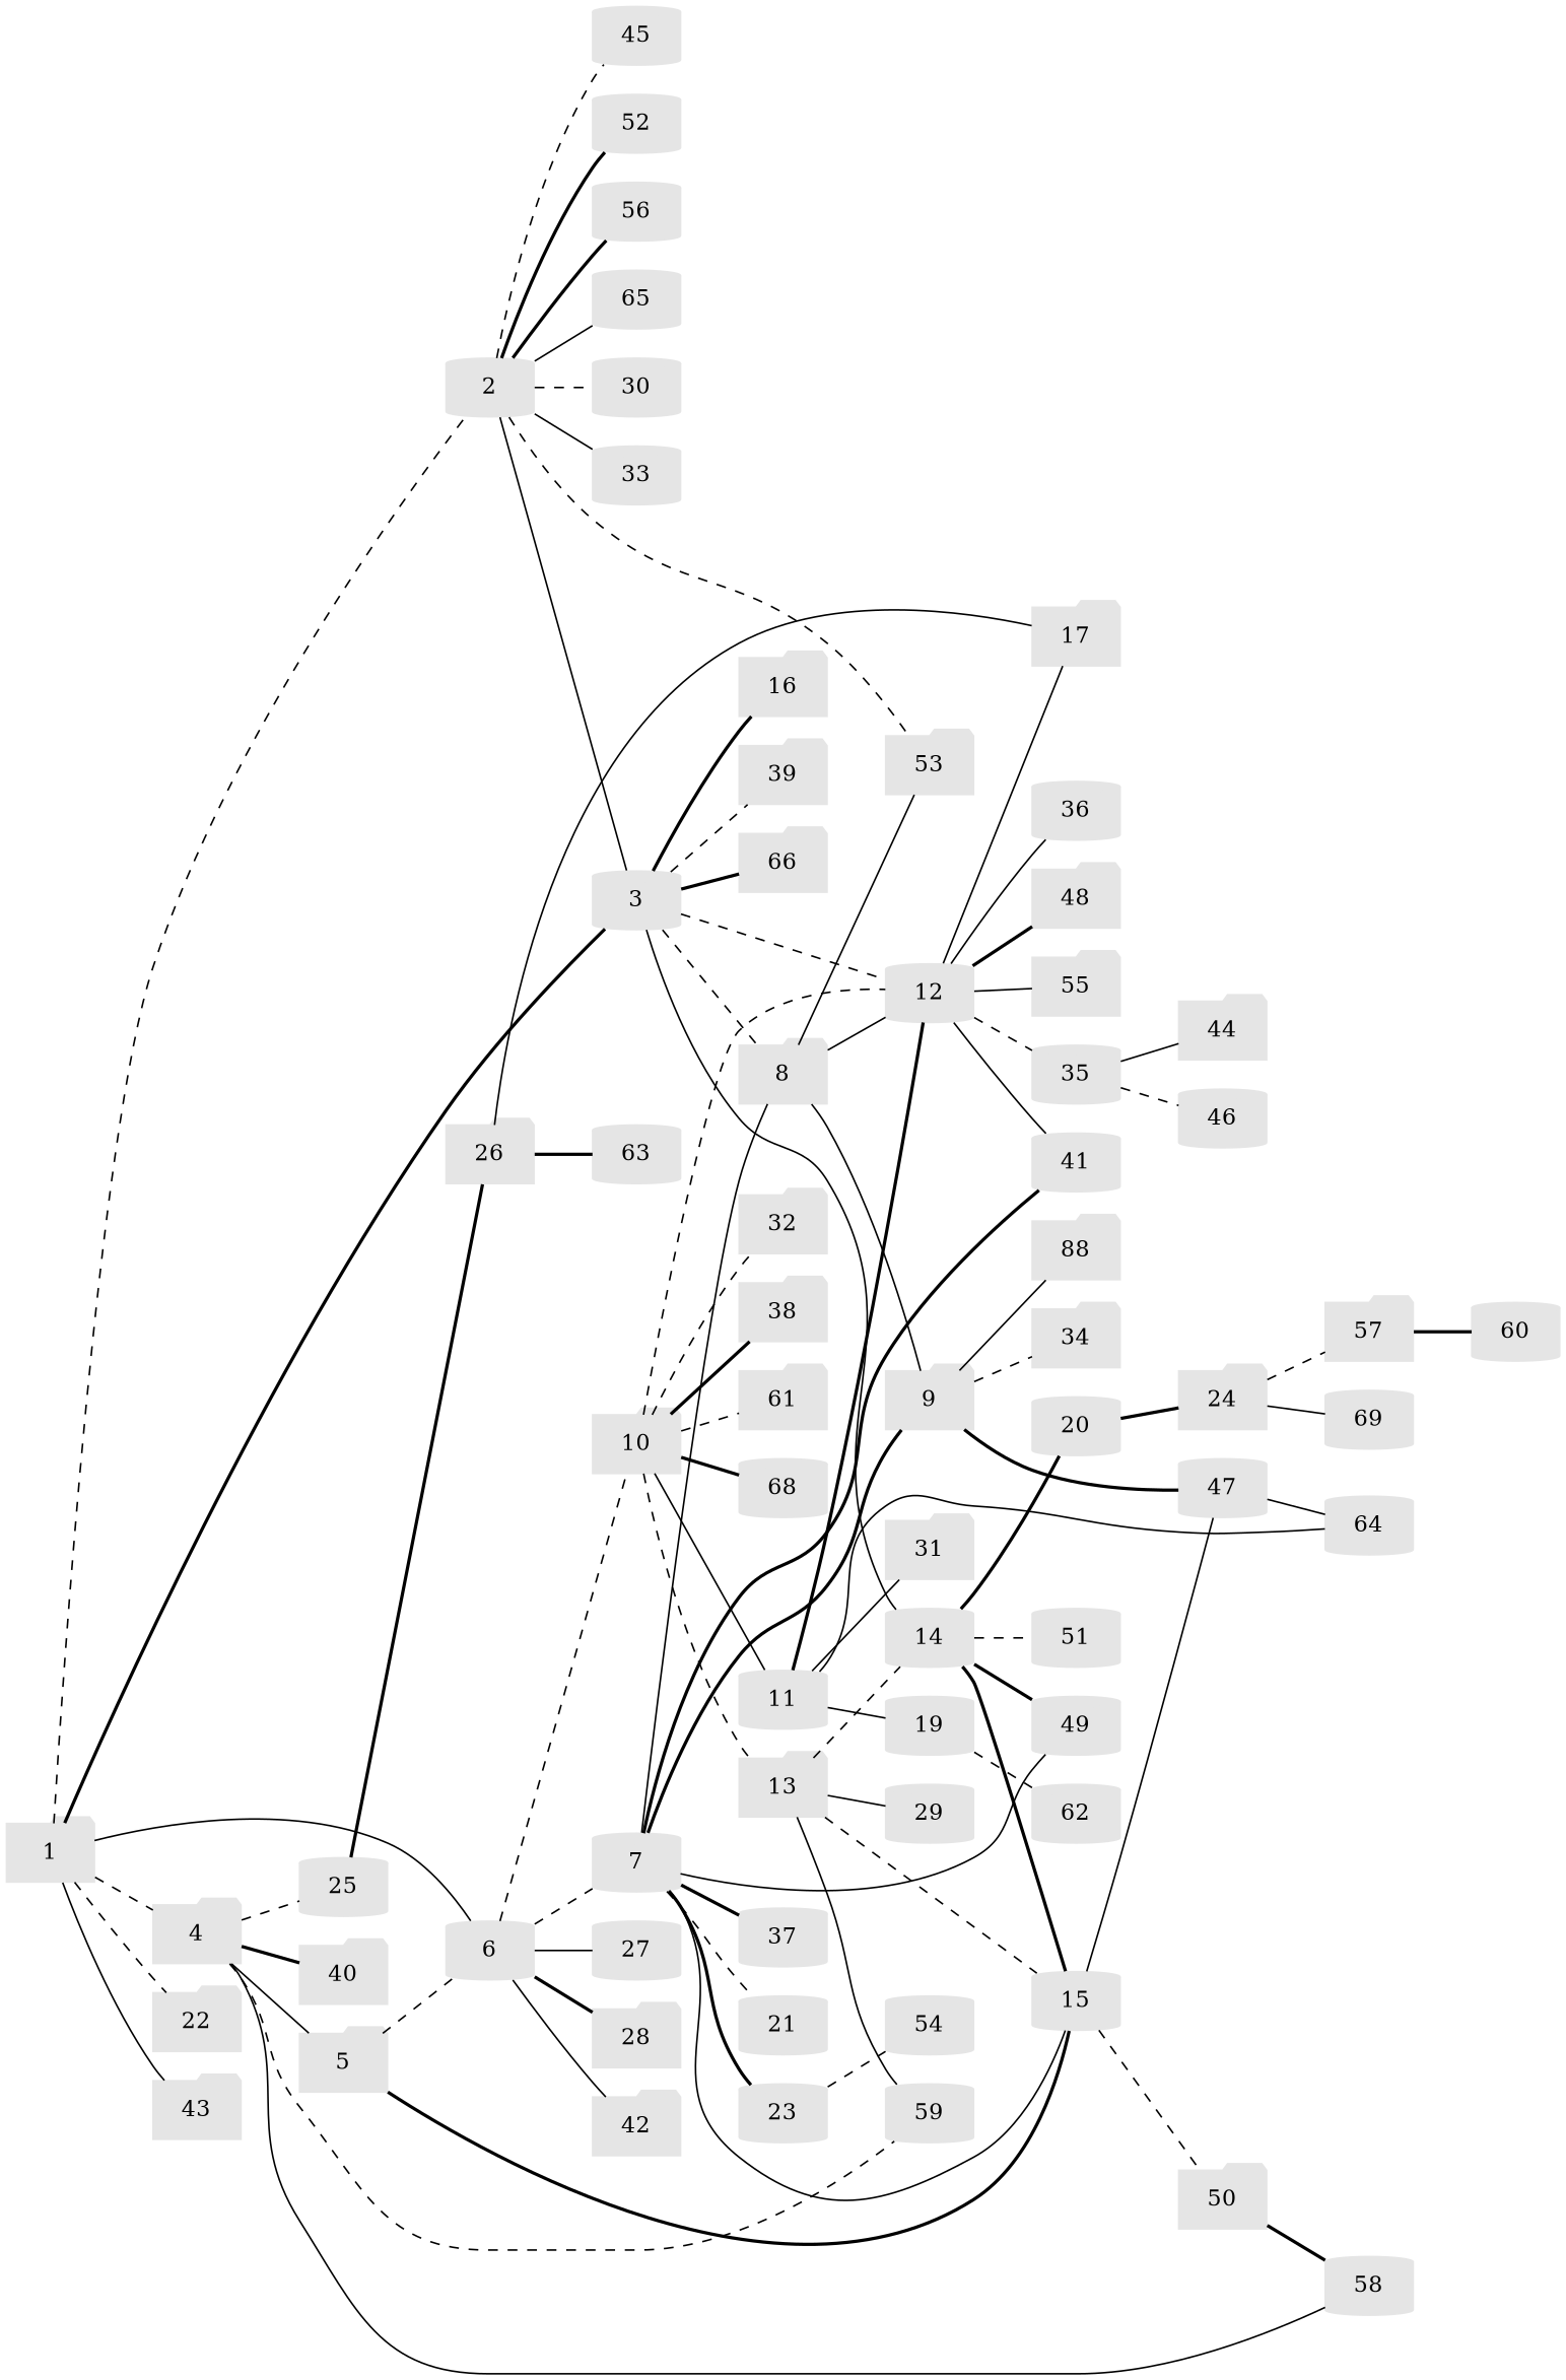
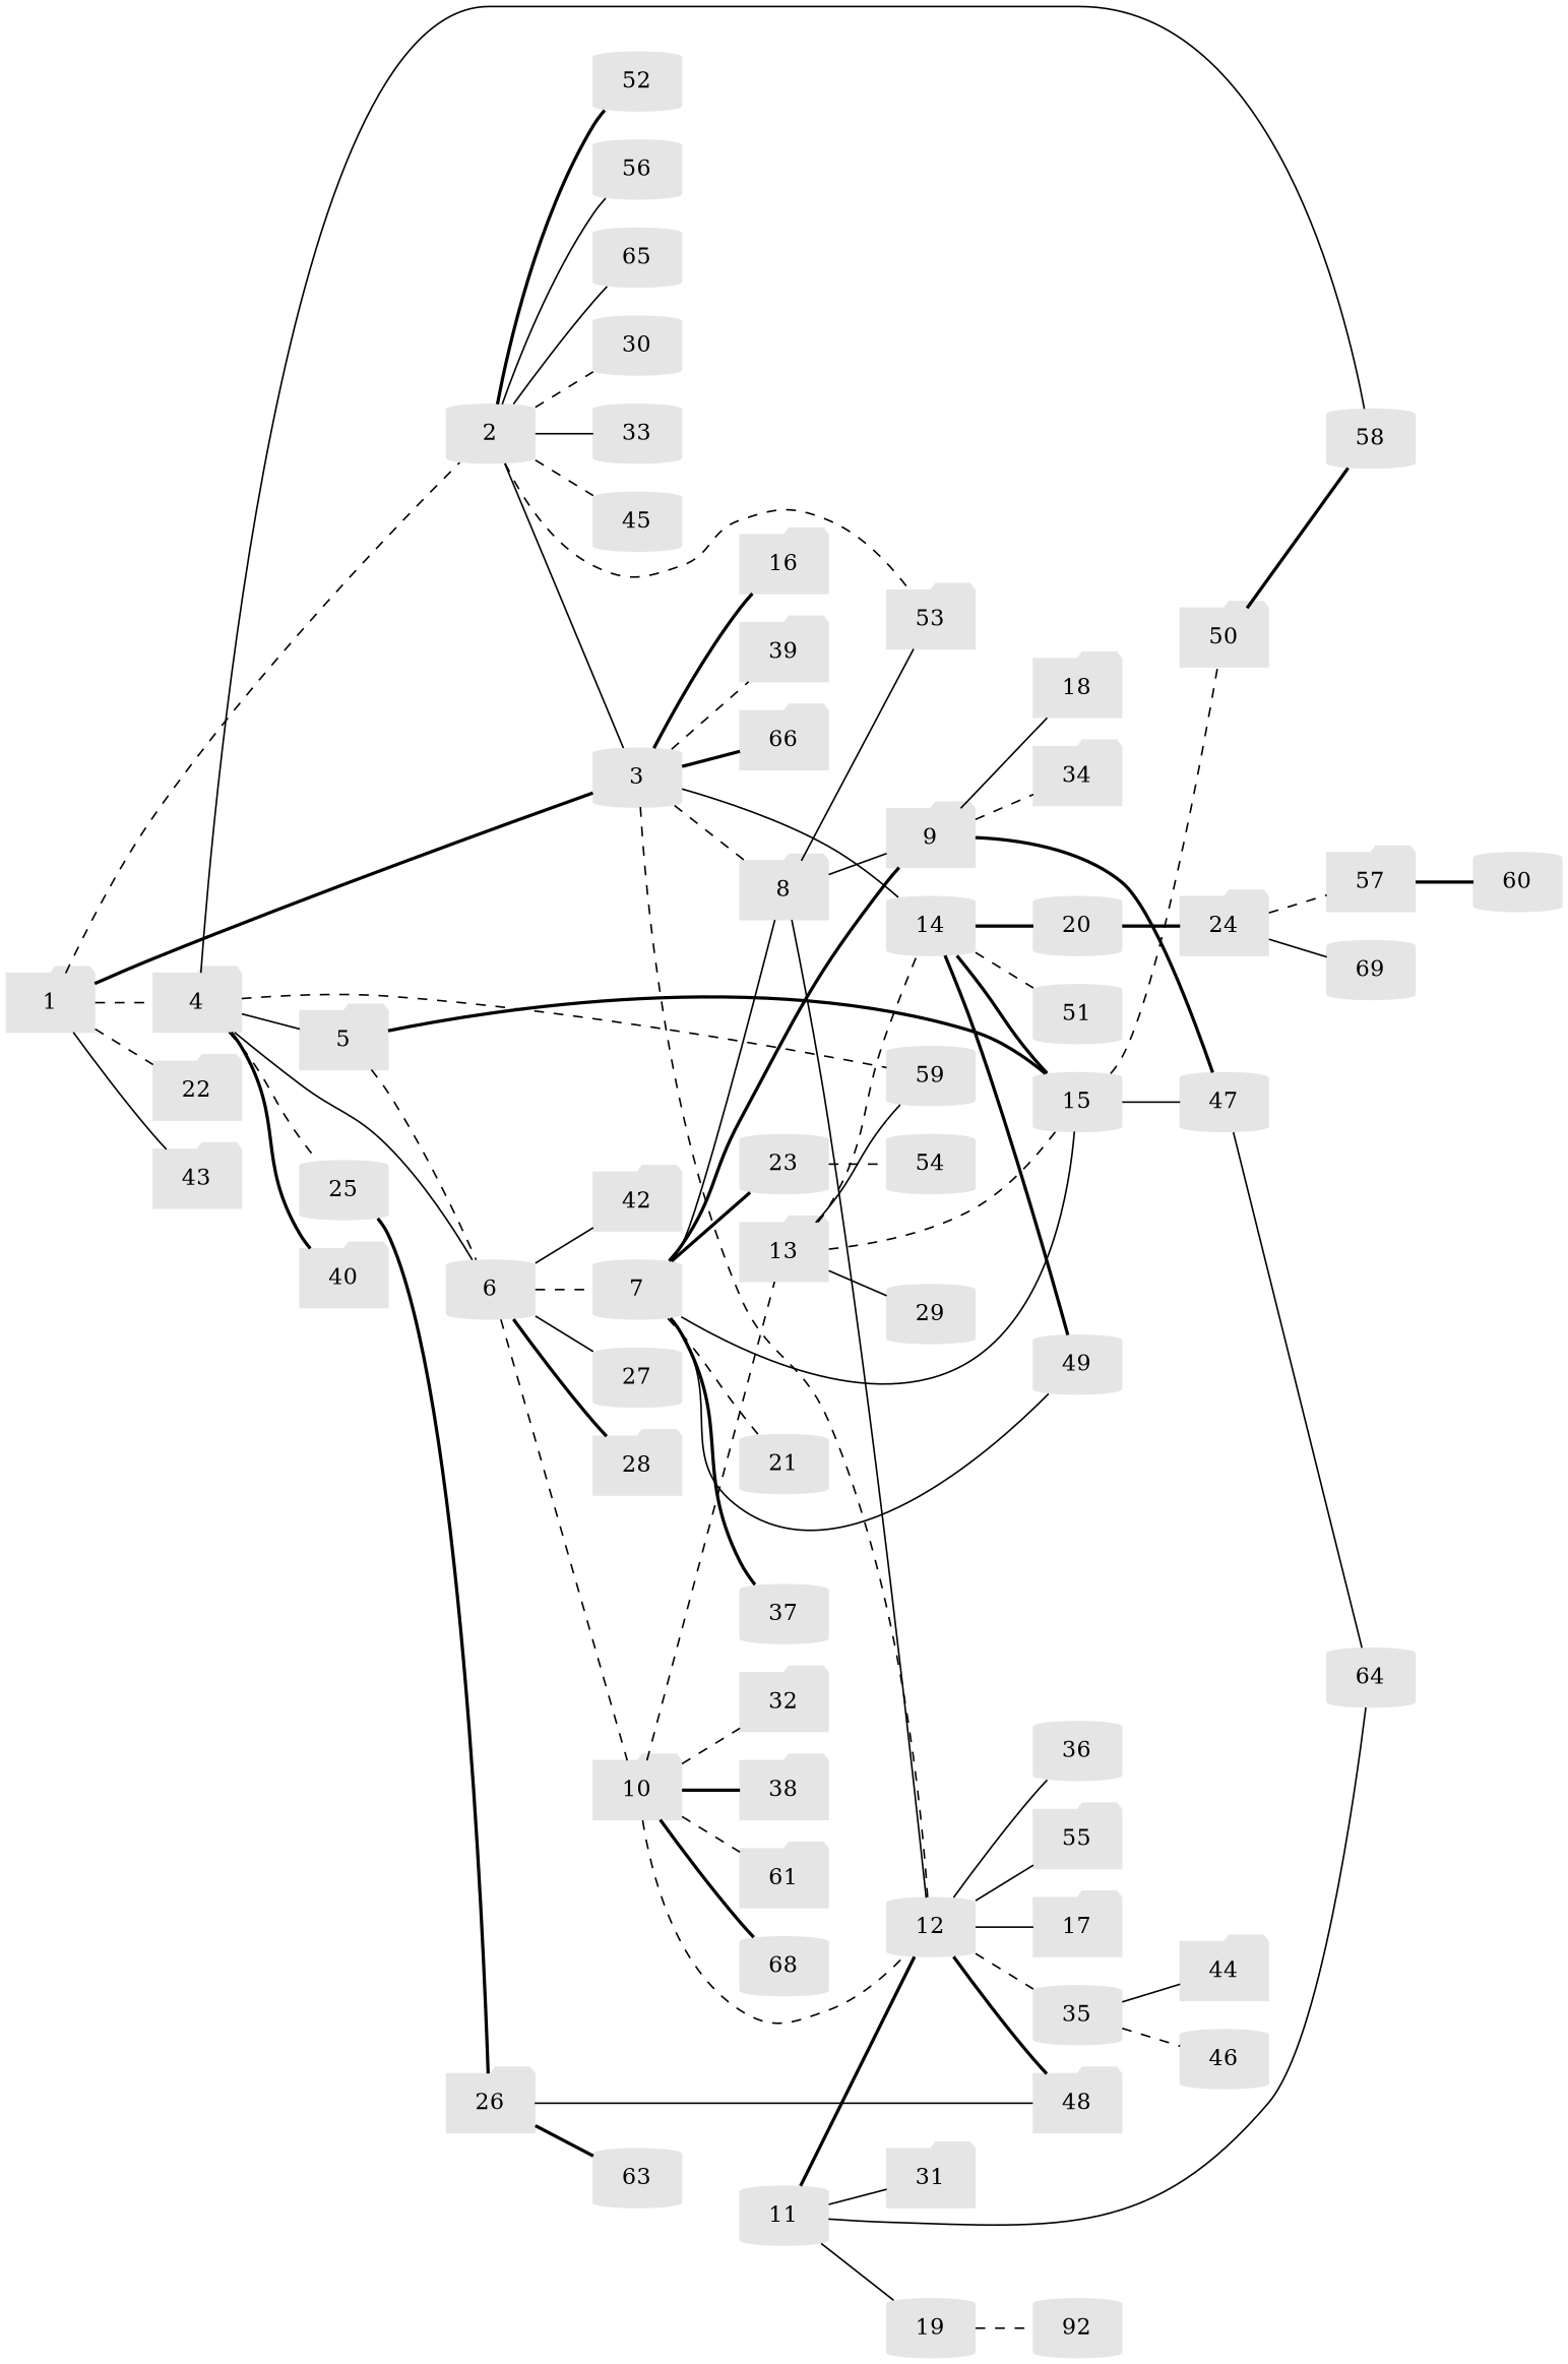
  graph {
    rankdir=LR
    node [color=gray90 shape=cylinder style=filled]
    edge [style=solid]
    1 [shape=folder]
    2
    3
    4 [shape=folder]
    22 [shape=folder]
    43 [shape=folder]
    30
    33
    45
    52
    53 [shape=folder]
    56
    65
    8 [shape=folder]
    12
    14
    16 [shape=folder]
    39 [shape=folder]
    66 [shape=folder]
    5 [shape=folder]
    6
    25
    40 [shape=folder]
    58
    59
    9 [shape=folder]
-   41
    17 [shape=folder]
    35
    36
    48 [shape=folder]
    55 [shape=folder]
    15
    49
    20
    51
    7
    10 [shape=folder]
    27
    28 [shape=folder]
    42 [shape=folder]
    26 [shape=folder]
    47
    50 [shape=folder]
    21
    23
    37
    11
    13 [shape=folder]
    32 [shape=folder]
    38 [shape=folder]
    61 [shape=folder]
    68
-   18 [shape=folder label=88]
+   18 [shape=folder]
    34 [shape=folder]
    54
    64
    19
    31 [shape=folder]
    29
-   62
+   62 [label=92]
    46
    44 [shape=folder]
    24 [shape=folder]
    57 [shape=folder]
    69
    60
    63
    1 -- 2 [style=dashed]
    1 -- 3 [style=bold]
    1 -- 4 [style=dashed]
    1 -- 22 [style=dashed]
    1 -- 43
    2 -- 3
    2 -- 30 [style=dashed]
    2 -- 33
    2 -- 45 [style=dashed]
    2 -- 52 [style=bold]
    2 -- 53 [style=dashed]
-   2 -- 56 [style=bold]
+   2 -- 56
    2 -- 65
    3 -- 8 [style=dashed]
    3 -- 12 [style=dashed]
    3 -- 14
    3 -- 16 [style=bold]
    3 -- 39 [style=dashed]
    3 -- 66 [style=bold]
    4 -- 5
-   1 -- 6
+   4 -- 6
    4 -- 25 [style=dashed]
    4 -- 40 [style=bold]
    4 -- 58
    4 -- 59 [style=dashed]
    8 -- 53
    8 -- 12
    8 -- 9
-   12 -- 41
    12 -- 17
    12 -- 35 [style=dashed]
    12 -- 36
    12 -- 48 [style=bold]
    12 -- 55
    14 -- 15 [style=bold]
    14 -- 49 [style=bold]
    14 -- 20 [style=bold]
    14 -- 51 [style=dashed]
    5 -- 6 [style=dashed]
    5 -- 15 [style=bold]
    6 -- 7 [style=dashed]
    6 -- 10 [style=dashed]
    6 -- 27
    6 -- 28 [style=bold]
    6 -- 42
    25 -- 26 [style=bold]
    9 -- 47 [style=bold]
    9 -- 18
    9 -- 34 [style=dashed]
    35 -- 46 [style=dashed]
    35 -- 44
    15 -- 47
    15 -- 50 [style=dashed]
    20 -- 24 [style=bold]
    7 -- 8
    7 -- 9 [style=bold]
-   7 -- 41 [style=bold]
    7 -- 15
    7 -- 49
    7 -- 21 [style=dashed]
    7 -- 23 [style=bold]
    7 -- 37 [style=bold]
    10 -- 12 [style=dashed]
-   10 -- 11
    10 -- 13 [style=dashed]
    10 -- 32 [style=dashed]
    10 -- 38 [style=bold]
    10 -- 61 [style=dashed]
    10 -- 68 [style=bold]
-   26 -- 17
+   26 -- 48
    26 -- 63 [style=bold]
    47 -- 64
    50 -- 58 [style=bold]
    23 -- 54 [style=dashed]
    11 -- 12 [style=bold]
    11 -- 64
    11 -- 19
    11 -- 31
    13 -- 14 [style=dashed]
    13 -- 59
    13 -- 15 [style=dashed]
    13 -- 29
    19 -- 62 [style=dashed]
    24 -- 57 [style=dashed]
    24 -- 69
    57 -- 60 [style=bold]
  }
